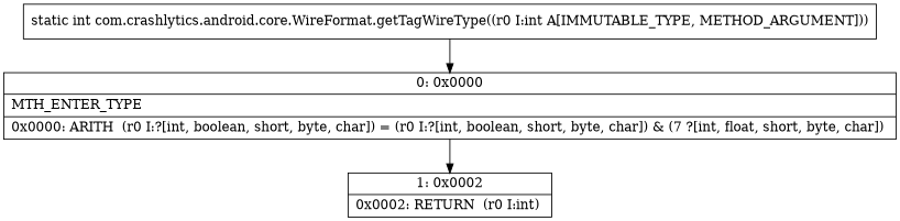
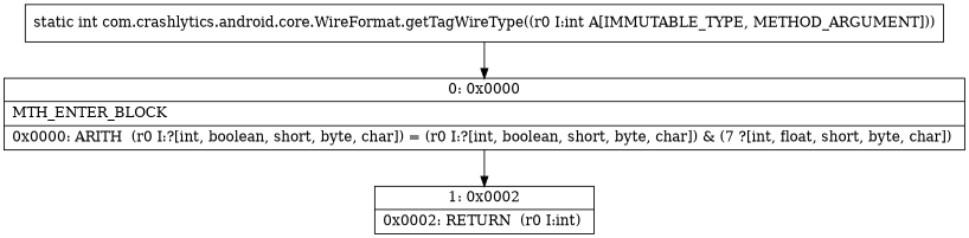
  digraph {
    node [shape=record]
-   n1 [label="{0\:\ 0x0000|MTH_ENTER_TYPE\l|0x0000: ARITH  (r0 I:?[int, boolean, short, byte, char]) = (r0 I:?[int, boolean, short, byte, char]) & (7 ?[int, float, short, byte, char]) \l}"]
+   n1 [label="{0\:\ 0x0000|MTH_ENTER_BLOCK\l|0x0000: ARITH  (r0 I:?[int, boolean, short, byte, char]) = (r0 I:?[int, boolean, short, byte, char]) & (7 ?[int, float, short, byte, char]) \l}"]
    n2 [label="{1\:\ 0x0002|0x0002: RETURN  (r0 I:int) \l}"]
    n3 [label="{static int com.crashlytics.android.core.WireFormat.getTagWireType((r0 I:int A[IMMUTABLE_TYPE, METHOD_ARGUMENT])) }"]
    n1 -> n2
    n3 -> n1
  }
